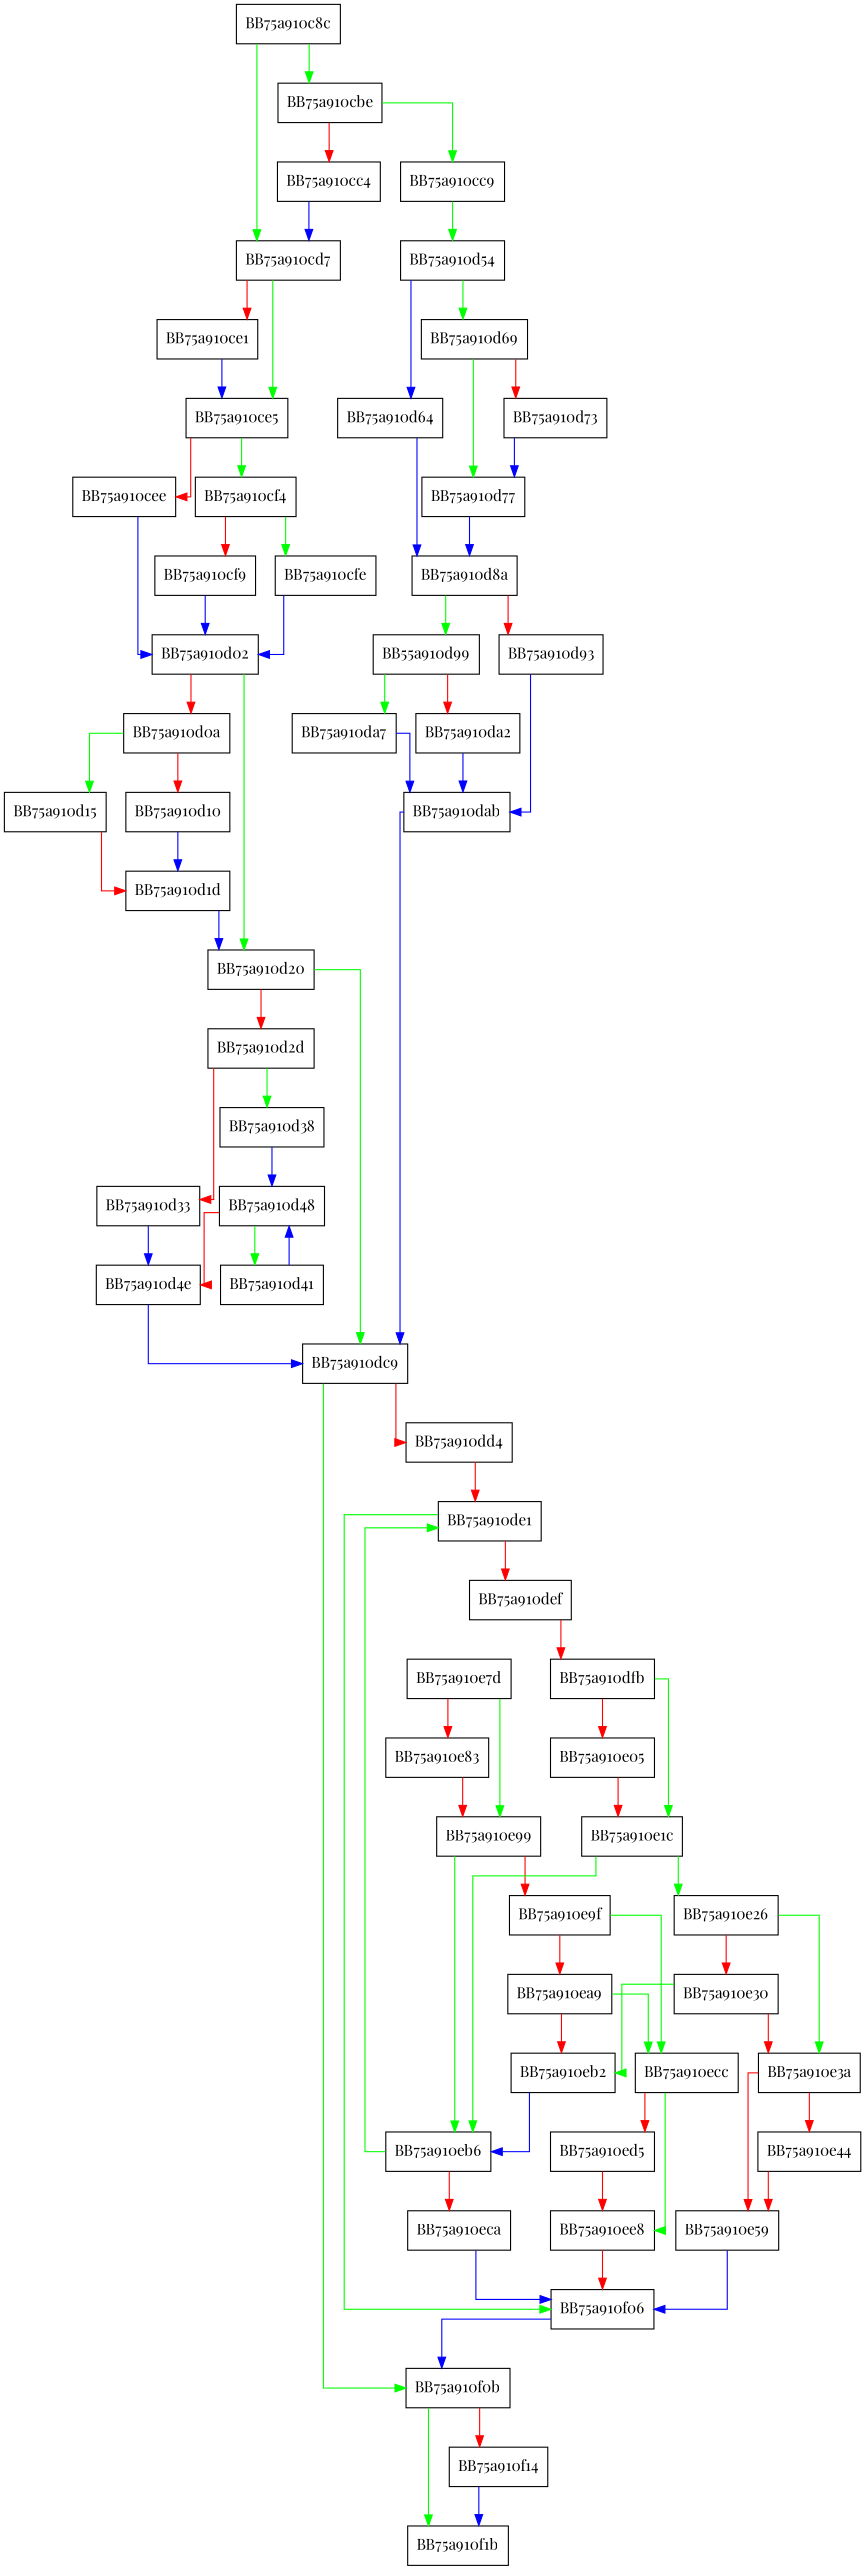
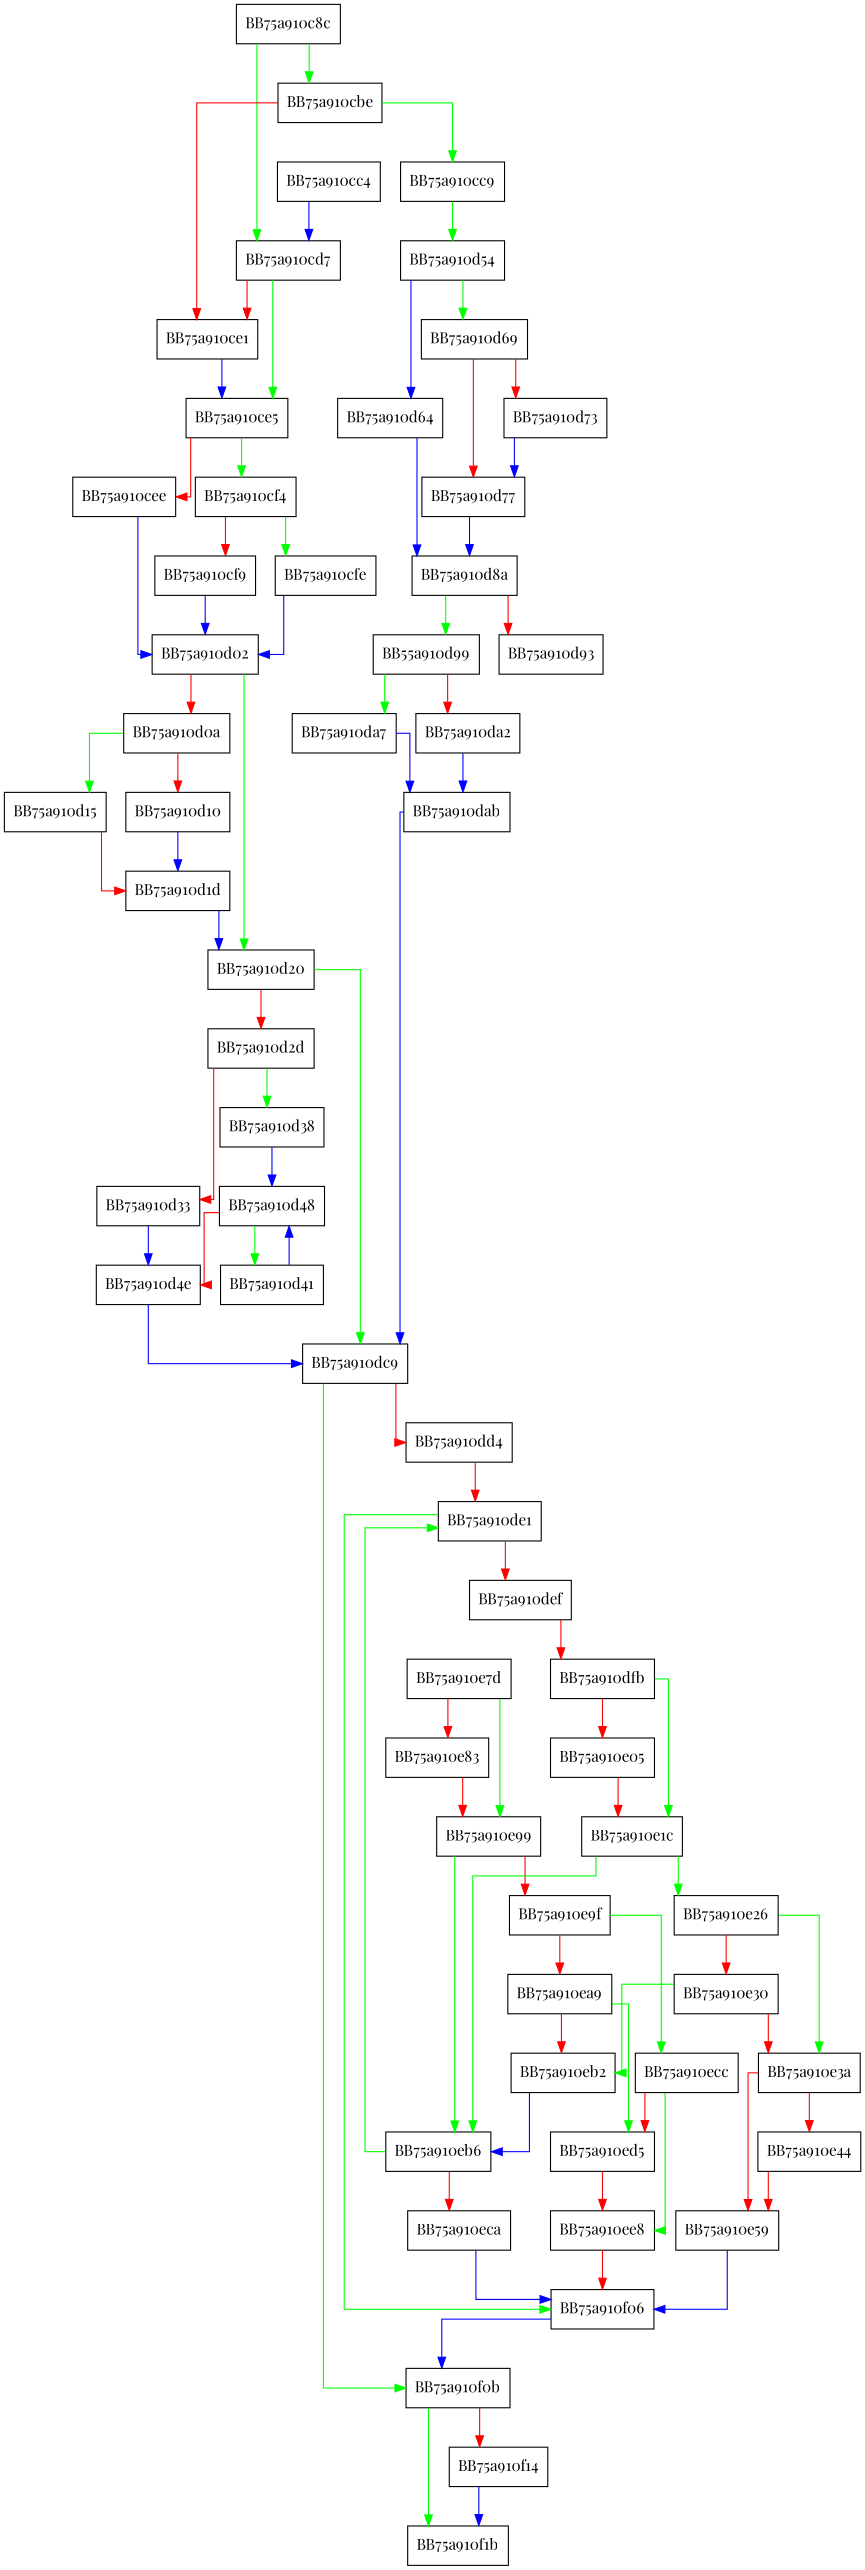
  digraph {
    fontname="Playfair Display"
    splines=ortho
    node [fontname="Playfair Display" shape=box]
    edge [color=red fontname="Playfair Display"]
    BB75a910c8c
    BB75a910cd7
    BB75a910cbe
    BB75a910ce5
    BB75a910ce1
    BB75a910cc9
    BB75a910cc4
    BB75a910cf4
    BB75a910cee
    BB75a910d54
    BB75a910d69
    BB75a910d64
    BB75a910d77
    BB75a910d73
    BB75a910d8a
    BB75a910cfe
    BB75a910cf9
    BB75a910d02
    BB75a910d20
    BB75a910d0a
    BB75a910dc9
    BB75a910d2d
    BB75a910d15
    BB75a910d10
    BB75a910f0b
    BB75a910dd4
    BB75a910d38
    BB75a910d33
    BB75a910d1d
    BB75a910f1b
    BB75a910f14
    BB75a910de1
    BB75a910d48
    BB75a910d4e
    BB75a910d41
    n36 [label=BB55a910d99]
    BB75a910d93
    BB75a910da7
    BB75a910da2
    BB75a910dab
    BB75a910f06
    BB75a910def
    BB75a910dfb
    BB75a910e7d
    BB75a910e99
    BB75a910e83
    BB75a910e1c
    BB75a910e05
    BB75a910eb6
    BB75a910e9f
    BB75a910e26
    BB75a910eca
    BB75a910e3a
    BB75a910e30
    BB75a910e59
    BB75a910e44
    BB75a910eb2
    BB75a910ecc
    BB75a910ea9
    BB75a910ee8
    BB75a910ed5
    BB75a910c8c -> BB75a910cd7 [color=green]
    BB75a910c8c -> BB75a910cbe [color=green]
    BB75a910cd7 -> BB75a910ce5 [color=green]
    BB75a910cd7 -> BB75a910ce1
    BB75a910cbe -> BB75a910cc9 [color=green]
-   BB75a910cbe -> BB75a910cc4
+   BB75a910cbe -> BB75a910ce1
    BB75a910ce5 -> BB75a910cf4 [color=green]
    BB75a910ce5 -> BB75a910cee
    BB75a910ce1 -> BB75a910ce5 [color=blue]
    BB75a910cc9 -> BB75a910d54 [color=green]
    BB75a910cc4 -> BB75a910cd7 [color=blue]
    BB75a910cf4 -> BB75a910cfe [color=green]
    BB75a910cf4 -> BB75a910cf9
    BB75a910cee -> BB75a910d02 [color=blue]
    BB75a910d54 -> BB75a910d69 [color=green]
    BB75a910d54 -> BB75a910d64 [color=blue]
-   BB75a910d69 -> BB75a910d77 [color=green]
+   BB75a910d69 -> BB75a910d77
    BB75a910d69 -> BB75a910d73
    BB75a910d64 -> BB75a910d8a [color=blue]
    BB75a910d77 -> BB75a910d8a [color=blue]
    BB75a910d73 -> BB75a910d77 [color=blue]
    BB75a910d8a -> n36 [color=green]
    BB75a910d8a -> BB75a910d93
    BB75a910cfe -> BB75a910d02 [color=blue]
    BB75a910cf9 -> BB75a910d02 [color=blue]
    BB75a910d02 -> BB75a910d20 [color=green]
    BB75a910d02 -> BB75a910d0a
    BB75a910d20 -> BB75a910dc9 [color=green]
    BB75a910d20 -> BB75a910d2d
    BB75a910d0a -> BB75a910d15 [color=green]
    BB75a910d0a -> BB75a910d10
    BB75a910dc9 -> BB75a910f0b [color=green]
    BB75a910dc9 -> BB75a910dd4
    BB75a910d2d -> BB75a910d38 [color=green]
    BB75a910d2d -> BB75a910d33
    BB75a910d15 -> BB75a910d1d
    BB75a910d10 -> BB75a910d1d [color=blue]
    BB75a910f0b -> BB75a910f1b [color=green]
    BB75a910f0b -> BB75a910f14
    BB75a910dd4 -> BB75a910de1
    BB75a910d38 -> BB75a910d48 [color=blue]
    BB75a910d33 -> BB75a910d4e [color=blue]
    BB75a910d1d -> BB75a910d20 [color=blue]
    BB75a910f14 -> BB75a910f1b [color=blue]
    BB75a910de1 -> BB75a910f06 [color=green]
    BB75a910de1 -> BB75a910def
    BB75a910d48 -> BB75a910d4e
    BB75a910d48 -> BB75a910d41 [color=green]
    BB75a910d4e -> BB75a910dc9 [color=blue]
    BB75a910d41 -> BB75a910d48 [color=blue]
    n36 -> BB75a910da7 [color=green]
    n36 -> BB75a910da2
-   BB75a910d93 -> BB75a910dab [color=blue]
    BB75a910da7 -> BB75a910dab [color=blue]
    BB75a910da2 -> BB75a910dab [color=blue]
    BB75a910dab -> BB75a910dc9 [color=blue]
    BB75a910f06 -> BB75a910f0b [color=blue]
    BB75a910def -> BB75a910dfb
    BB75a910dfb -> BB75a910e1c [color=green]
    BB75a910dfb -> BB75a910e05
    BB75a910e7d -> BB75a910e99 [color=green]
    BB75a910e7d -> BB75a910e83
    BB75a910e99 -> BB75a910eb6 [color=green]
    BB75a910e99 -> BB75a910e9f
    BB75a910e83 -> BB75a910e99
    BB75a910e1c -> BB75a910eb6 [color=green]
    BB75a910e1c -> BB75a910e26 [color=green]
    BB75a910e05 -> BB75a910e1c
    BB75a910eb6 -> BB75a910de1 [color=green]
    BB75a910eb6 -> BB75a910eca
    BB75a910e9f -> BB75a910ecc [color=green]
    BB75a910e9f -> BB75a910ea9
    BB75a910e26 -> BB75a910e3a [color=green]
    BB75a910e26 -> BB75a910e30
    BB75a910eca -> BB75a910f06 [color=blue]
    BB75a910e3a -> BB75a910e59
    BB75a910e3a -> BB75a910e44
    BB75a910e30 -> BB75a910e3a
    BB75a910e30 -> BB75a910eb2 [color=green]
    BB75a910e59 -> BB75a910f06 [color=blue]
    BB75a910e44 -> BB75a910e59
    BB75a910eb2 -> BB75a910eb6 [color=blue]
    BB75a910ecc -> BB75a910ee8 [color=green]
    BB75a910ecc -> BB75a910ed5
    BB75a910ea9 -> BB75a910eb2
-   BB75a910ea9 -> BB75a910ecc [color=green]
+   BB75a910ea9 -> BB75a910ed5 [color=green]
    BB75a910ee8 -> BB75a910f06
    BB75a910ed5 -> BB75a910ee8
  }
